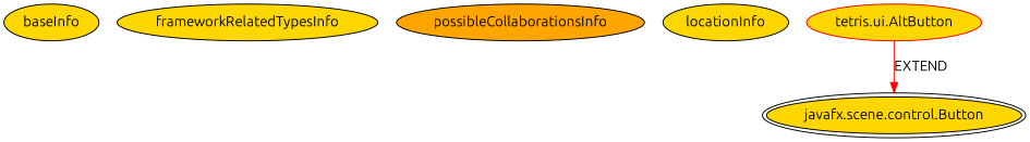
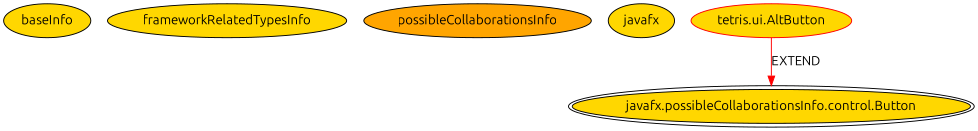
  digraph {
    fontname=Ubuntu
    node [style=filled fillcolor=gold fontname=Ubuntu]
    baseInfo [category=extension_graph graphId=4372 isAnonymous=false possibleRelation=false]
    frameworkRelatedTypesInfo [0="javafx.scene.control.Button"]
    possibleCollaborationsInfo [fillcolor=orange]
-   locationInfo [contextSignature=AltButton filePath="/suxue-tetris/tetris-master/src/tetris/ui/AltButton.java" graphId=4372 projectName="suxue-tetris"]
+   locationInfo [contextSignature=AltButton filePath="/suxue-tetris/tetris-master/src/tetris/ui/AltButton.java" graphId=4372 projectName="suxue-tetris" label=javafx]
    n5 [color=red isFrameworkType=false label="tetris.ui.AltButton" vertexType=ROOT_CLIENT_CLASS_DECLARATION]
-   n6 [isFrameworkType=true label="javafx.scene.control.Button" peripheries=2 vertexType=FRAMEWORK_CLASS_TYPE]
+   n6 [isFrameworkType=true label="javafx.possibleCollaborationsInfo.control.Button" peripheries=2 vertexType=FRAMEWORK_CLASS_TYPE]
    n5 -> n6 [color=red label=EXTEND fontname=Ubuntu]
  }
